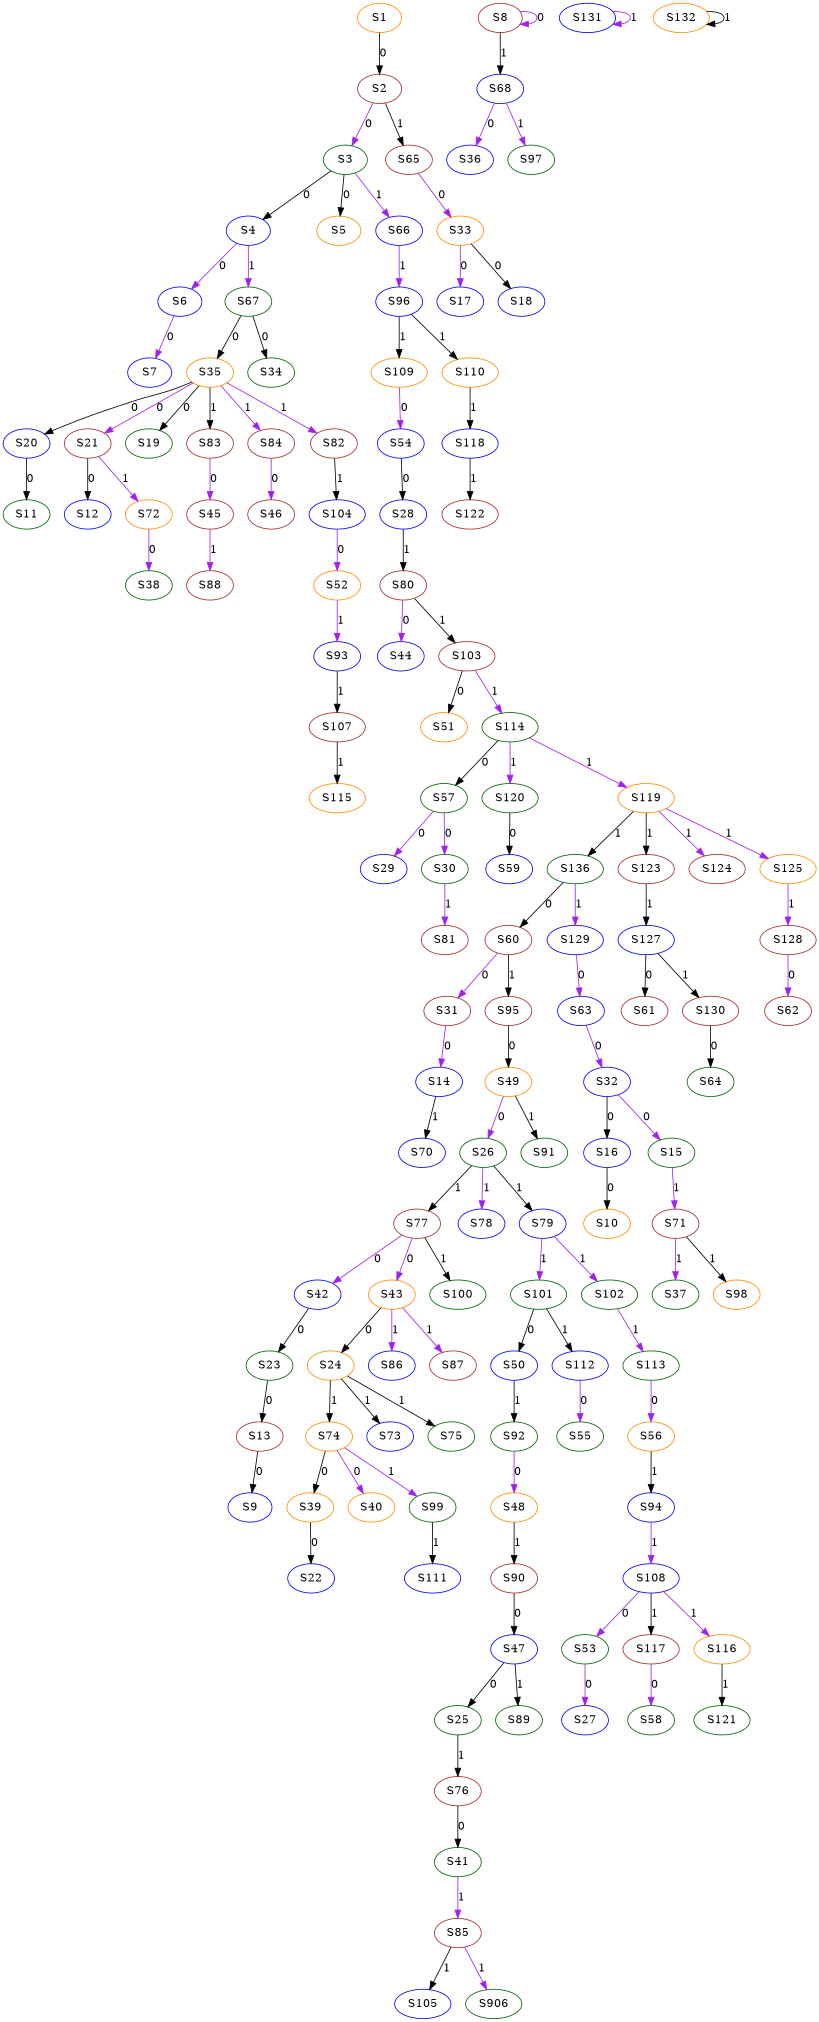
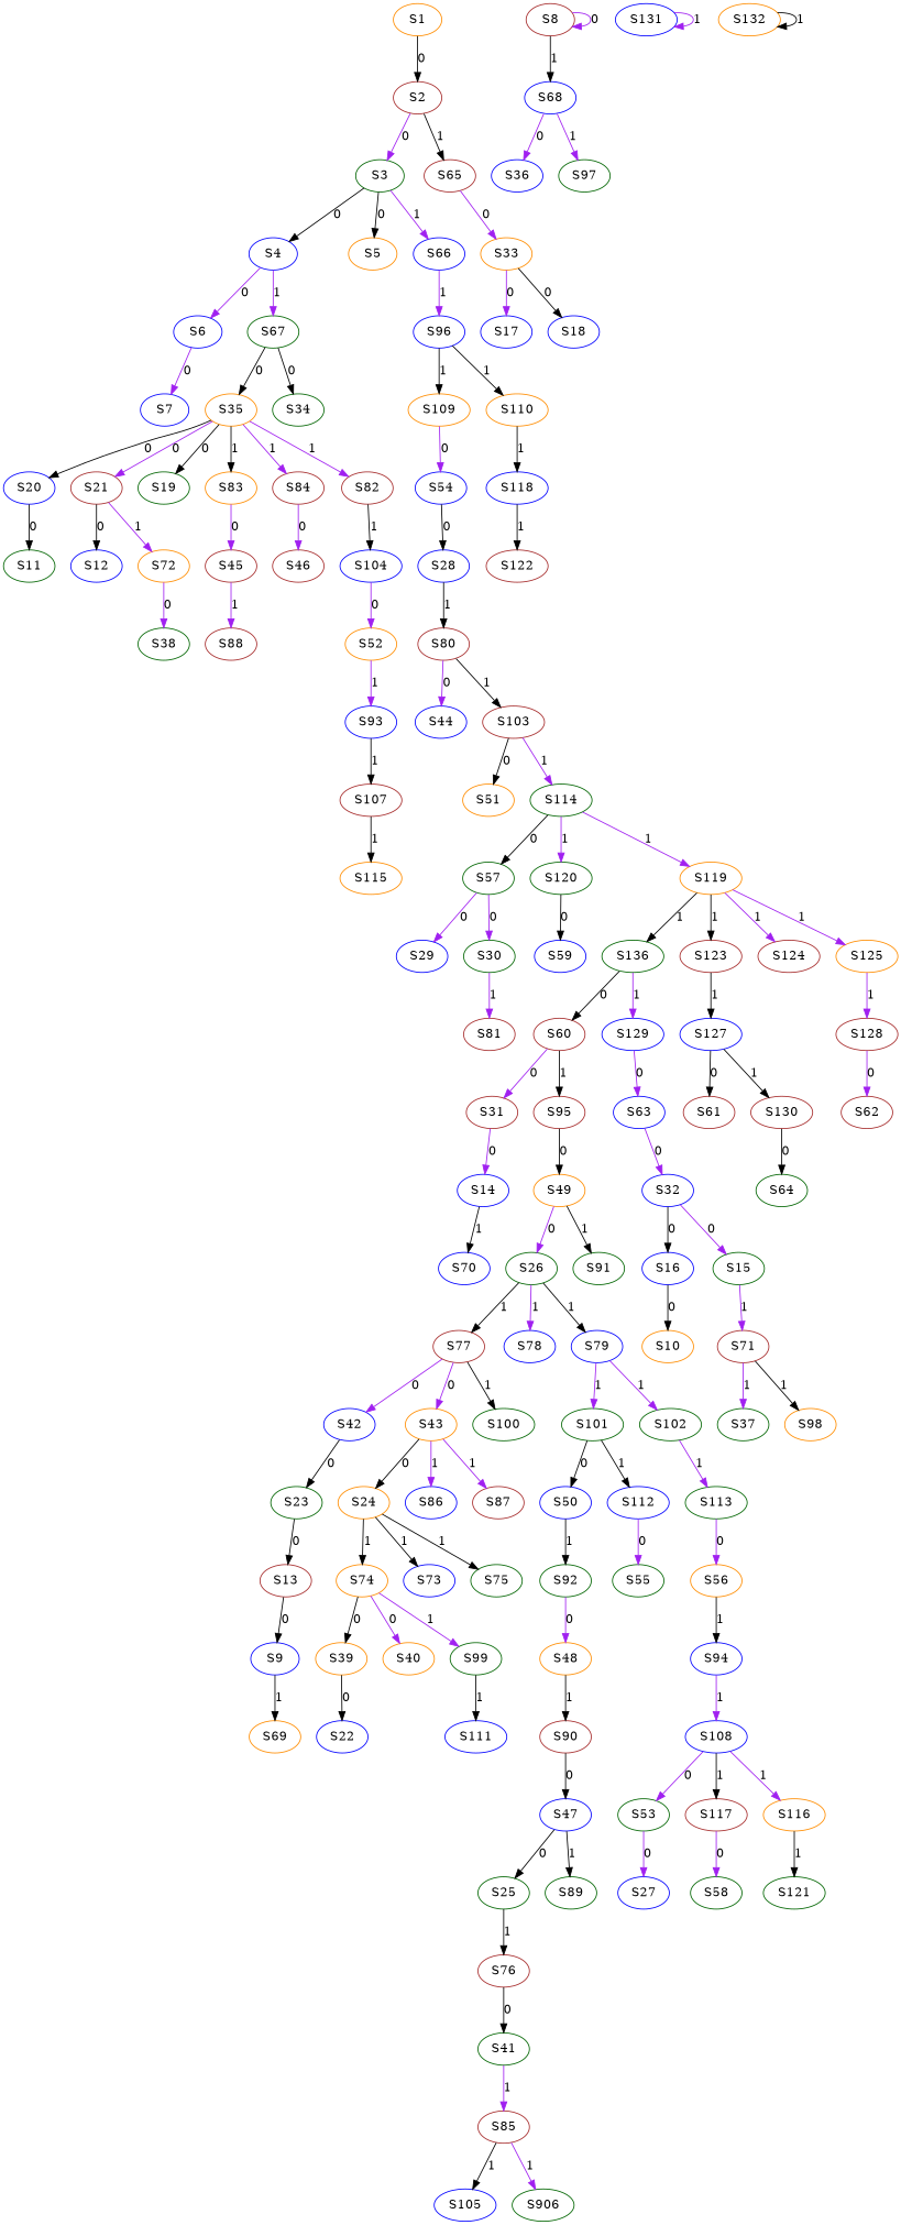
  strict digraph {
    node [color=blue]
    edge [color=black]
    S1 [color=darkorange]
    S2 [color=brown]
    S3 [color=darkgreen]
    S65 [color=brown]
    S4
    S5 [color=darkorange]
    S66
    S33 [color=darkorange]
    S6
    S67 [color=darkgreen]
    S96
    S7
    S35 [color=darkorange]
    S34 [color=darkgreen]
    S8 [color=brown]
    S68
    S36
    S97 [color=darkgreen]
    S13 [color=brown]
    S9
+   S69 [color=darkorange]
    S10 [color=darkorange]
    S16
    S11 [color=darkgreen]
    S20
    S21 [color=brown]
    S12
    S72 [color=darkorange]
    S38 [color=darkgreen]
    S23 [color=darkgreen]
    S31 [color=brown]
    S14
    S70
    S32
    S15 [color=darkgreen]
    S71 [color=brown]
    S37 [color=darkgreen]
    S98 [color=darkorange]
    S17
    S18
    S19 [color=darkgreen]
-   S83 [color=brown]
+   S83 [color=darkorange]
    S84 [color=brown]
    S82 [color=brown]
    S45 [color=brown]
    S46 [color=brown]
    S104
    S39 [color=darkorange]
    S22
    S42
    S43 [color=darkorange]
    S24 [color=darkorange]
    S86
    S87 [color=brown]
    S74 [color=darkorange]
    S73
    S75 [color=darkgreen]
    S40 [color=darkorange]
    S99 [color=darkgreen]
    S25 [color=darkgreen]
    S47
    S89 [color=darkgreen]
    S76 [color=brown]
    S41 [color=darkgreen]
    S49 [color=darkorange]
    S26 [color=darkgreen]
    S91 [color=darkgreen]
    S77 [color=brown]
    S78
    S79
    S100 [color=darkgreen]
    S101 [color=darkgreen]
    S102 [color=darkgreen]
    S53 [color=darkgreen]
    S27
    S54
    S28
    S80 [color=brown]
    S44
    S103 [color=brown]
    S57 [color=darkgreen]
    S29
    S30 [color=darkgreen]
    S81 [color=brown]
    S60 [color=brown]
    S95 [color=brown]
    S63
    S111
    S85 [color=brown]
    S105
    n91 [color=darkgreen label=S906]
    S51 [color=darkorange]
    S114 [color=darkgreen]
    S88 [color=brown]
    S90 [color=brown]
    S92 [color=darkgreen]
    S48 [color=darkorange]
    S50
    S112
    S55 [color=darkgreen]
    S120 [color=darkgreen]
    S119 [color=darkorange]
    S52 [color=darkorange]
    S93
    S107 [color=brown]
    S108
    S117 [color=brown]
    S116 [color=darkorange]
    S58 [color=darkgreen]
    S121 [color=darkgreen]
    S109 [color=darkorange]
    S113 [color=darkgreen]
    S56 [color=darkorange]
    S94
    S59
    n116 [color=darkgreen label=S136]
    S123 [color=brown]
    S124 [color=brown]
    S125 [color=darkorange]
    S129
    S61 [color=brown]
    S127
    S130 [color=brown]
    S64 [color=darkgreen]
    S128 [color=brown]
    S62 [color=brown]
    S110 [color=darkorange]
    S115 [color=darkorange]
    S118
    S122 [color=brown]
    S131
    S132 [color=darkorange]
    S1 -> S2 [label=0]
    S2 -> S3 [color=purple label=0]
    S2 -> S65 [label=1]
    S3 -> S4 [label=0]
    S3 -> S5 [label=0]
    S3 -> S66 [color=purple label=1]
    S65 -> S33 [color=purple label=0]
    S4 -> S6 [color=purple label=0]
    S4 -> S67 [color=purple label=1]
    S66 -> S96 [color=purple label=1]
    S33 -> S17 [color=purple label=0]
    S33 -> S18 [label=0]
    S6 -> S7 [color=purple label=0]
    S67 -> S35 [label=0]
    S67 -> S34 [label=0]
    S96 -> S109 [label=1]
    S96 -> S110 [label=1]
    S35 -> S20 [label=0]
    S35 -> S21 [color=purple label=0]
    S35 -> S19 [label=0]
    S35 -> S83 [label=1]
    S35 -> S84 [color=purple label=1]
    S35 -> S82 [color=purple label=1]
    S8 -> S8 [color=purple label=0]
    S8 -> S68 [label=1]
    S68 -> S36 [color=purple label=0]
    S68 -> S97 [color=purple label=1]
    S13 -> S9 [label=0]
+   S9 -> S69 [label=1]
    S16 -> S10 [label=0]
    S20 -> S11 [label=0]
    S21 -> S12 [label=0]
    S21 -> S72 [color=purple label=1]
    S72 -> S38 [color=purple label=0]
    S23 -> S13 [label=0]
    S31 -> S14 [color=purple label=0]
    S14 -> S70 [label=1]
    S32 -> S16 [label=0]
    S32 -> S15 [color=purple label=0]
    S15 -> S71 [color=purple label=1]
    S71 -> S37 [color=purple label=1]
    S71 -> S98 [label=1]
    S83 -> S45 [color=purple label=0]
    S84 -> S46 [color=purple label=0]
    S82 -> S104 [label=1]
    S45 -> S88 [color=purple label=1]
    S104 -> S52 [color=purple label=0]
    S39 -> S22 [label=0]
    S42 -> S23 [label=0]
    S43 -> S24 [label=0]
    S43 -> S86 [color=purple label=1]
    S43 -> S87 [color=purple label=1]
    S24 -> S74 [label=1]
    S24 -> S73 [label=1]
    S24 -> S75 [label=1]
    S74 -> S39 [label=0]
    S74 -> S40 [color=purple label=0]
    S74 -> S99 [color=purple label=1]
    S99 -> S111 [label=1]
    S25 -> S76 [label=1]
    S47 -> S25 [label=0]
    S47 -> S89 [label=1]
    S76 -> S41 [label=0]
    S41 -> S85 [color=purple label=1]
    S49 -> S26 [color=purple label=0]
    S49 -> S91 [label=1]
    S26 -> S77 [label=1]
    S26 -> S78 [color=purple label=1]
    S26 -> S79 [label=1]
    S77 -> S42 [color=purple label=0]
    S77 -> S43 [color=purple label=0]
    S77 -> S100 [label=1]
    S79 -> S101 [color=purple label=1]
    S79 -> S102 [color=purple label=1]
    S101 -> S50 [label=0]
    S101 -> S112 [label=1]
    S102 -> S113 [color=purple label=1]
    S53 -> S27 [color=purple label=0]
    S54 -> S28 [label=0]
    S28 -> S80 [label=1]
    S80 -> S44 [color=purple label=0]
    S80 -> S103 [label=1]
    S103 -> S51 [label=0]
    S103 -> S114 [color=purple label=1]
    S57 -> S29 [color=purple label=0]
    S57 -> S30 [color=purple label=0]
    S30 -> S81 [color=purple label=1]
    S60 -> S31 [color=purple label=0]
    S60 -> S95 [label=1]
    S95 -> S49 [label=0]
    S63 -> S32 [color=purple label=0]
    S85 -> S105 [label=1]
    S85 -> n91 [color=purple label=1]
    S114 -> S57 [label=0]
    S114 -> S120 [color=purple label=1]
    S114 -> S119 [color=purple label=1]
    S90 -> S47 [label=0]
    S92 -> S48 [color=purple label=0]
    S48 -> S90 [label=1]
    S50 -> S92 [label=1]
    S112 -> S55 [color=purple label=0]
    S120 -> S59 [label=0]
    S119 -> n116 [label=1]
    S119 -> S123 [label=1]
    S119 -> S124 [color=purple label=1]
    S119 -> S125 [color=purple label=1]
    S52 -> S93 [color=purple label=1]
    S93 -> S107 [label=1]
    S107 -> S115 [label=1]
    S108 -> S53 [color=purple label=0]
    S108 -> S117 [label=1]
    S108 -> S116 [color=purple label=1]
    S117 -> S58 [color=purple label=0]
    S116 -> S121 [label=1]
    S109 -> S54 [color=purple label=0]
    S113 -> S56 [color=purple label=0]
    S56 -> S94 [label=1]
    S94 -> S108 [color=purple label=1]
    n116 -> S60 [label=0]
    n116 -> S129 [color=purple label=1]
    S123 -> S127 [label=1]
    S125 -> S128 [color=purple label=1]
    S129 -> S63 [color=purple label=0]
    S127 -> S61 [label=0]
    S127 -> S130 [label=1]
    S130 -> S64 [label=0]
    S128 -> S62 [color=purple label=0]
    S110 -> S118 [label=1]
    S118 -> S122 [label=1]
    S131 -> S131 [color=purple label=1]
    S132 -> S132 [label=1]
  }
